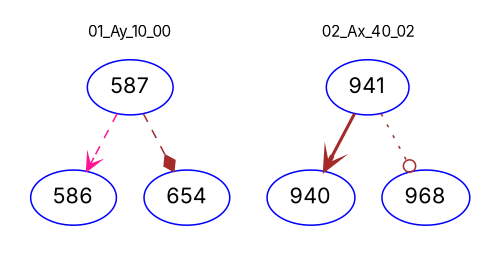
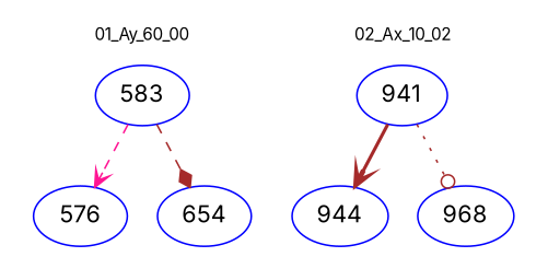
  digraph {
    fontname=Inter
    node [color=blue fontname=Inter]
    edge [arrowhead=vee color=brown fontname=Inter style=dashed]
-   n1 [label=587]
-   n2 [label=586]
+   n1 [label=583]
+   n2 [label=576]
    n3 [label=654]
    n4 [label=941]
-   n5 [label=940]
+   n5 [label=944]
    n6 [label=968]
    subgraph cluster_1 {
      color=white
      fontsize=10
-     label="01_Ay_10_00"
+     label="01_Ay_60_00"
      n1
      n2
      n3
    }
    subgraph cluster_2 {
      color=white
      fontsize=10
-     label="02_Ax_40_02"
+     label="02_Ax_10_02"
      n4
      n5
      n6
    }
    n1 -> n2 [color=deeppink]
    n1 -> n3 [arrowhead=diamond]
    n4 -> n5 [style=bold]
    n4 -> n6 [arrowhead=odot style=dotted]
  }
